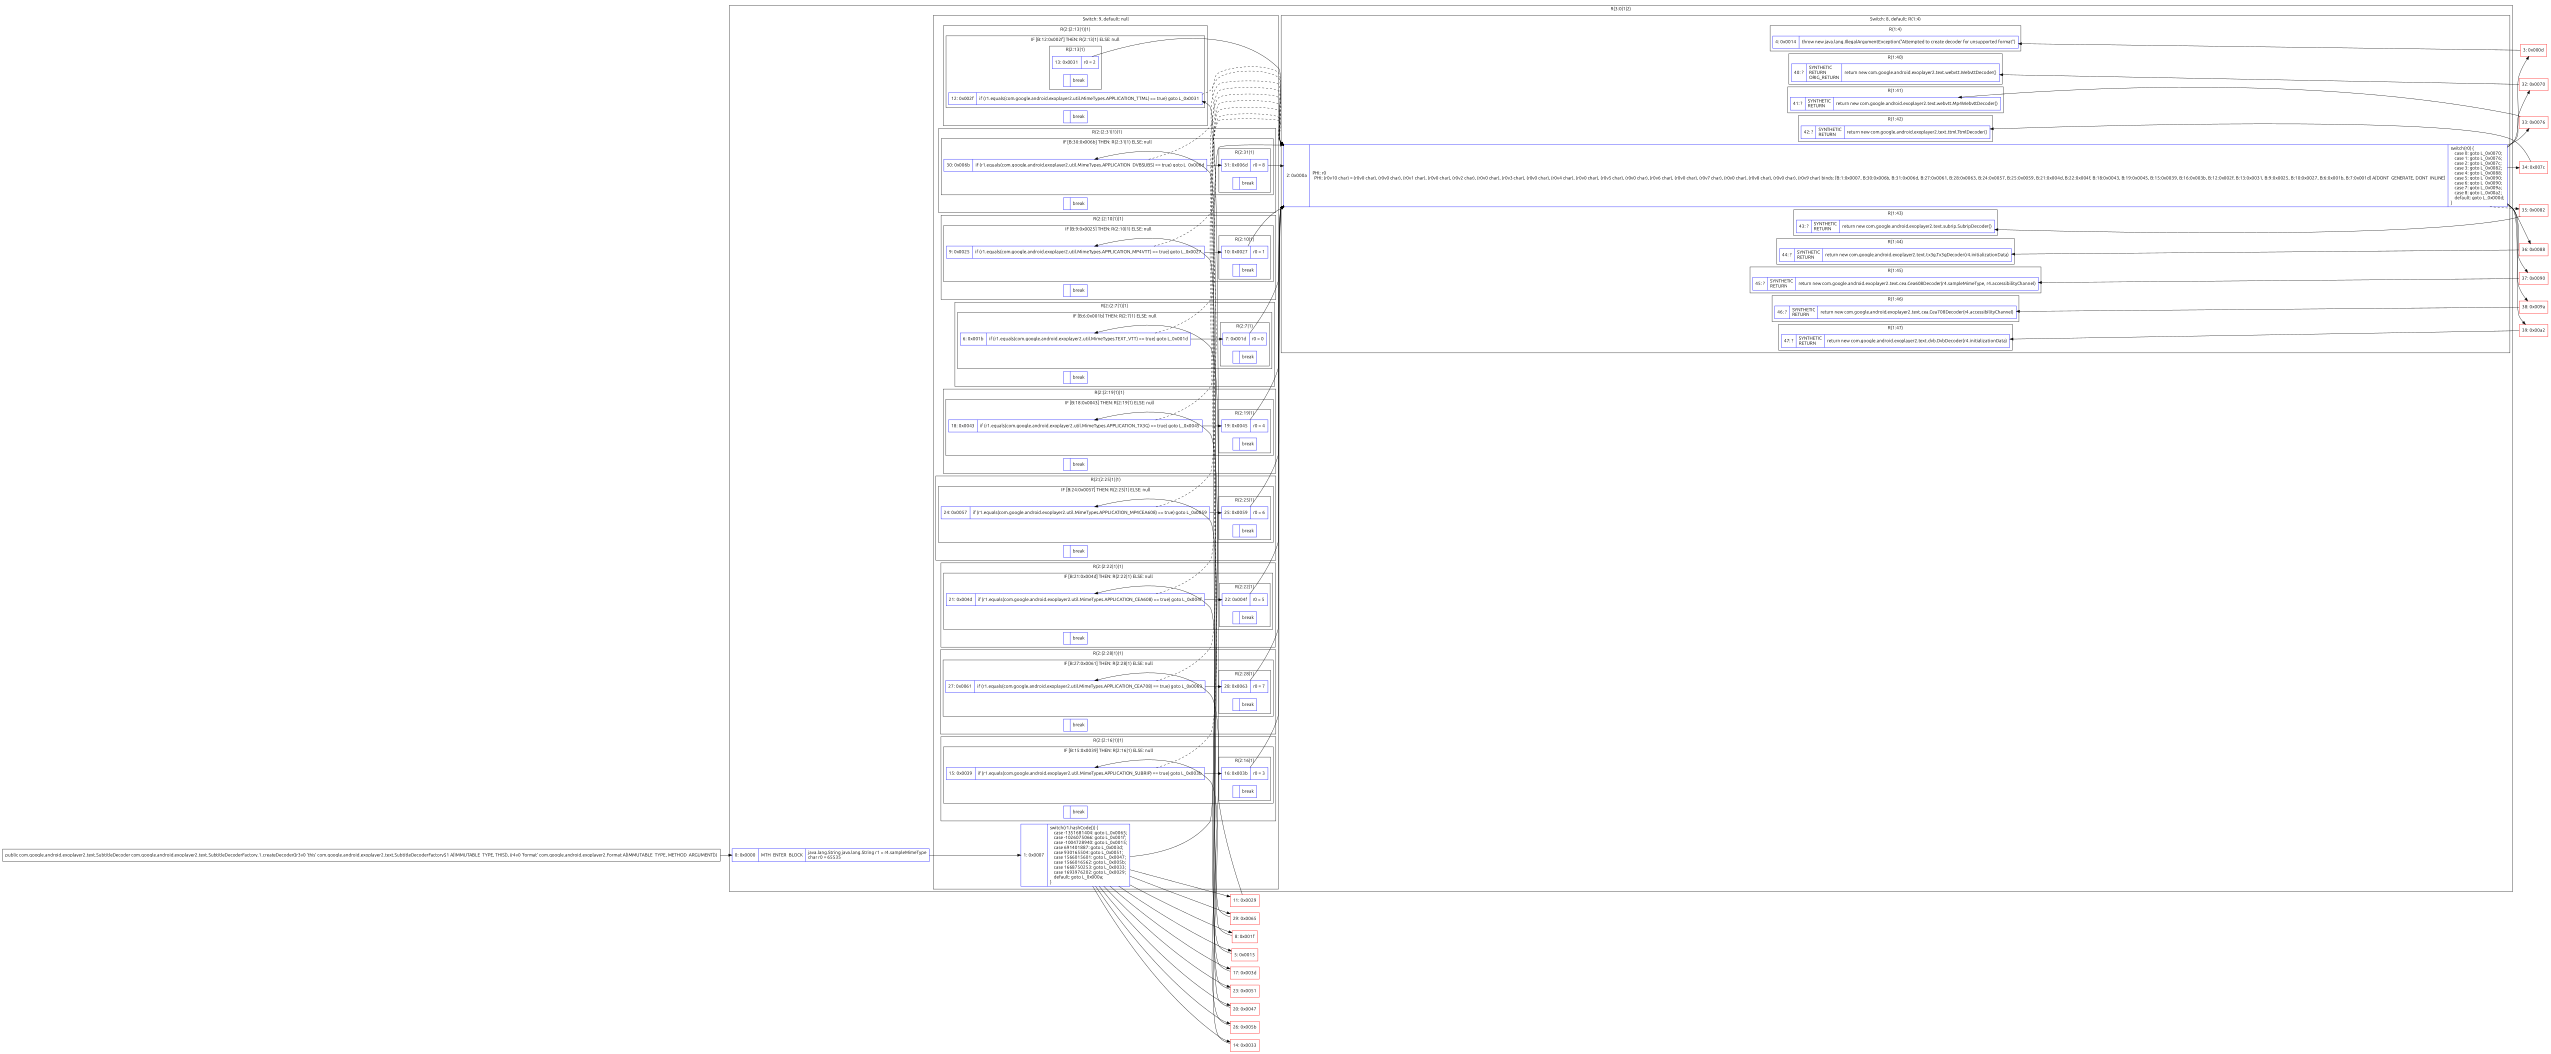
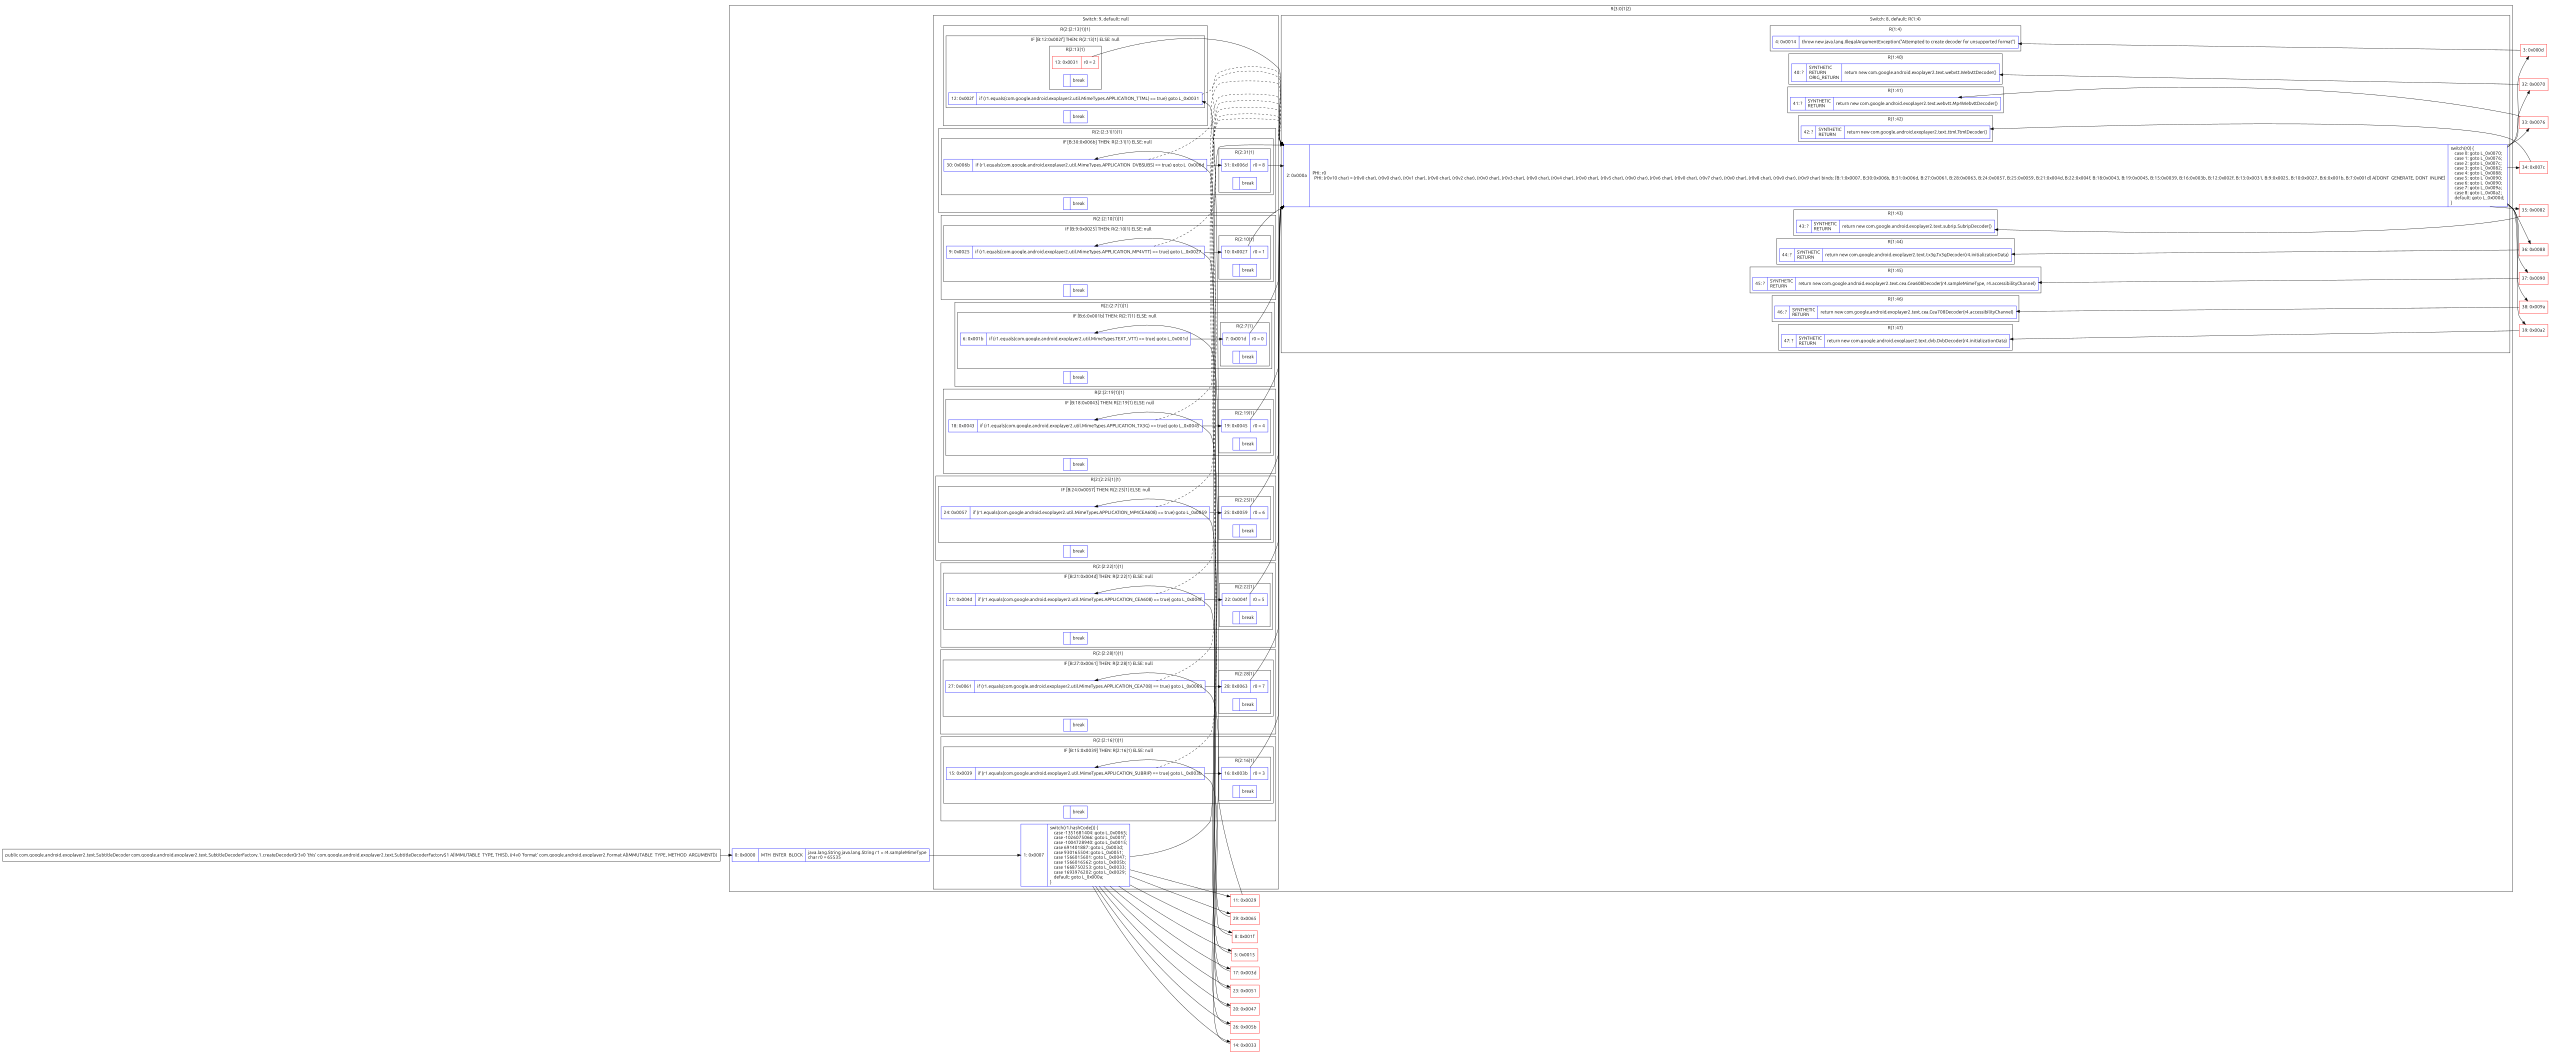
  digraph {
    fontname=Ubuntu
    rankdir=LR
    node [color=blue fontname=Ubuntu shape=record]
    edge [fontname=Ubuntu]
    n1 [label="{31\:\ 0x006d|r0 = 8\l}"]
    n2 [label="{|break\l}"]
    n3 [label="{30\:\ 0x006b|if (r1.equals(com.google.android.exoplayer2.util.MimeTypes.APPLICATION_DVBSUBS) == true) goto L_0x006d\l}"]
    n4 [label="{|break\l}"]
    n5 [label="{10\:\ 0x0027|r0 = 1\l}"]
    n6 [label="{|break\l}"]
    n7 [label="{9\:\ 0x0025|if (r1.equals(com.google.android.exoplayer2.util.MimeTypes.APPLICATION_MP4VTT) == true) goto L_0x0027\l}"]
    n8 [label="{|break\l}"]
    n9 [label="{7\:\ 0x001d|r0 = 0\l}"]
    n10 [label="{|break\l}"]
    n11 [label="{6\:\ 0x001b|if (r1.equals(com.google.android.exoplayer2.util.MimeTypes.TEXT_VTT) == true) goto L_0x001d\l}"]
    n12 [label="{|break\l}"]
    n13 [label="{19\:\ 0x0045|r0 = 4\l}"]
    n14 [label="{|break\l}"]
    n15 [label="{18\:\ 0x0043|if (r1.equals(com.google.android.exoplayer2.util.MimeTypes.APPLICATION_TX3G) == true) goto L_0x0045\l}"]
    n16 [label="{|break\l}"]
    n17 [label="{25\:\ 0x0059|r0 = 6\l}"]
    n18 [label="{|break\l}"]
    n19 [label="{24\:\ 0x0057|if (r1.equals(com.google.android.exoplayer2.util.MimeTypes.APPLICATION_MP4CEA608) == true) goto L_0x0059\l}"]
    n20 [label="{|break\l}"]
    n21 [label="{22\:\ 0x004f|r0 = 5\l}"]
    n22 [label="{|break\l}"]
    n23 [label="{21\:\ 0x004d|if (r1.equals(com.google.android.exoplayer2.util.MimeTypes.APPLICATION_CEA608) == true) goto L_0x004f\l}"]
    n24 [label="{|break\l}"]
    n25 [label="{28\:\ 0x0063|r0 = 7\l}"]
    n26 [label="{|break\l}"]
    n27 [label="{27\:\ 0x0061|if (r1.equals(com.google.android.exoplayer2.util.MimeTypes.APPLICATION_CEA708) == true) goto L_0x0063\l}"]
    n28 [label="{|break\l}"]
    n29 [label="{16\:\ 0x003b|r0 = 3\l}"]
    n30 [label="{|break\l}"]
    n31 [label="{15\:\ 0x0039|if (r1.equals(com.google.android.exoplayer2.util.MimeTypes.APPLICATION_SUBRIP) == true) goto L_0x003b\l}"]
    n32 [label="{|break\l}"]
-   n33 [label="{13\:\ 0x0031|r0 = 2\l}"]
+   n33 [color=red label="{13\:\ 0x0031|r0 = 2\l}"]
    n34 [label="{|break\l}"]
    n35 [label="{12\:\ 0x002f|if (r1.equals(com.google.android.exoplayer2.util.MimeTypes.APPLICATION_TTML) == true) goto L_0x0031\l}"]
    n36 [label="{|break\l}"]
    n37 [label="{1\:\ 0x0007|switch(r1.hashCode()) \{\l    case \-1351681404: goto L_0x0065;\l    case \-1026075066: goto L_0x001f;\l    case \-1004728940: goto L_0x0015;\l    case 691401887: goto L_0x003d;\l    case 930165504: goto L_0x0051;\l    case 1566015601: goto L_0x0047;\l    case 1566016562: goto L_0x005b;\l    case 1668750253: goto L_0x0033;\l    case 1693976202: goto L_0x0029;\l    default: goto L_0x000a;\l\}\l}"]
    n38 [label="{40\:\ ?|SYNTHETIC\lRETURN\lORIG_RETURN\l|return new com.google.android.exoplayer2.text.webvtt.WebvttDecoder()\l}"]
    n39 [label="{41\:\ ?|SYNTHETIC\lRETURN\l|return new com.google.android.exoplayer2.text.webvtt.Mp4WebvttDecoder()\l}"]
    n40 [label="{42\:\ ?|SYNTHETIC\lRETURN\l|return new com.google.android.exoplayer2.text.ttml.TtmlDecoder()\l}"]
    n41 [label="{43\:\ ?|SYNTHETIC\lRETURN\l|return new com.google.android.exoplayer2.text.subrip.SubripDecoder()\l}"]
    n42 [label="{44\:\ ?|SYNTHETIC\lRETURN\l|return new com.google.android.exoplayer2.text.tx3g.Tx3gDecoder(r4.initializationData)\l}"]
    n43 [label="{45\:\ ?|SYNTHETIC\lRETURN\l|return new com.google.android.exoplayer2.text.cea.Cea608Decoder(r4.sampleMimeType, r4.accessibilityChannel)\l}"]
    n44 [label="{46\:\ ?|SYNTHETIC\lRETURN\l|return new com.google.android.exoplayer2.text.cea.Cea708Decoder(r4.accessibilityChannel)\l}"]
    n45 [label="{47\:\ ?|SYNTHETIC\lRETURN\l|return new com.google.android.exoplayer2.text.dvb.DvbDecoder(r4.initializationData)\l}"]
    n46 [label="{4\:\ 0x0014|throw new java.lang.IllegalArgumentException(\"Attempted to create decoder for unsupported format\")\l}"]
    n47 [label="{2\:\ 0x000a|PHI: r0 \l  PHI: (r0v10 char) = (r0v0 char), (r0v0 char), (r0v1 char), (r0v0 char), (r0v2 char), (r0v0 char), (r0v3 char), (r0v0 char), (r0v4 char), (r0v0 char), (r0v5 char), (r0v0 char), (r0v6 char), (r0v0 char), (r0v7 char), (r0v0 char), (r0v8 char), (r0v0 char), (r0v9 char) binds: [B:1:0x0007, B:30:0x006b, B:31:0x006d, B:27:0x0061, B:28:0x0063, B:24:0x0057, B:25:0x0059, B:21:0x004d, B:22:0x004f, B:18:0x0043, B:19:0x0045, B:15:0x0039, B:16:0x003b, B:12:0x002f, B:13:0x0031, B:9:0x0025, B:10:0x0027, B:6:0x001b, B:7:0x001d] A[DONT_GENERATE, DONT_INLINE]\l|switch(r0) \{\l    case 0: goto L_0x0070;\l    case 1: goto L_0x0076;\l    case 2: goto L_0x007c;\l    case 3: goto L_0x0082;\l    case 4: goto L_0x0088;\l    case 5: goto L_0x0090;\l    case 6: goto L_0x0090;\l    case 7: goto L_0x009a;\l    case 8: goto L_0x00a2;\l    default: goto L_0x000d;\l\}\l}"]
    n48 [label="{0\:\ 0x0000|MTH_ENTER_BLOCK\l|java.lang.String java.lang.String r1 = r4.sampleMimeType\lchar r0 = 65535\l}"]
    n49 [color=red label="{5\:\ 0x0015}"]
    n50 [color=red label="{8\:\ 0x001f}"]
    n51 [color=red label="{11\:\ 0x0029}"]
    n52 [color=red label="{14\:\ 0x0033}"]
    n53 [color=red label="{17\:\ 0x003d}"]
    n54 [color=red label="{20\:\ 0x0047}"]
    n55 [color=red label="{23\:\ 0x0051}"]
    n56 [color=red label="{26\:\ 0x005b}"]
    n57 [color=red label="{29\:\ 0x0065}"]
    n58 [color=red label="{3\:\ 0x000d}"]
    n59 [color=red label="{32\:\ 0x0070}"]
    n60 [color=red label="{33\:\ 0x0076}"]
    n61 [color=red label="{34\:\ 0x007c}"]
    n62 [color=red label="{35\:\ 0x0082}"]
    n63 [color=red label="{36\:\ 0x0088}"]
    n64 [color=red label="{37\:\ 0x0090}"]
    n65 [color=red label="{38\:\ 0x009a}"]
    n66 [color=red label="{39\:\ 0x00a2}"]
    n67 [label="{public com.google.android.exoplayer2.text.SubtitleDecoder com.google.android.exoplayer2.text.SubtitleDecoderFactory.1.createDecoder((r3v0 'this' com.google.android.exoplayer2.text.SubtitleDecoderFactory$1 A[IMMUTABLE_TYPE, THIS]), (r4v0 'format' com.google.android.exoplayer2.Format A[IMMUTABLE_TYPE, METHOD_ARGUMENT])) }" color=""]
    subgraph cluster_1 {
      label="R(3:0|1|2)"
      n48
      subgraph cluster_2 {
        label="Switch: 9, default: null"
        n37
        subgraph cluster_3 {
          label="R(2:(2:31|1)|1)"
          n4
          subgraph cluster_4 {
            label="IF [B:30:0x006b] THEN: R(2:31|1) ELSE: null"
            n3
            subgraph cluster_5 {
              label="R(2:31|1)"
              n1
              n2
            }
          }
        }
        subgraph cluster_6 {
          label="R(2:(2:10|1)|1)"
          n8
          subgraph cluster_7 {
            label="IF [B:9:0x0025] THEN: R(2:10|1) ELSE: null"
            n7
            subgraph cluster_8 {
              label="R(2:10|1)"
              n5
              n6
            }
          }
        }
        subgraph cluster_9 {
          label="R(2:(2:7|1)|1)"
          n12
          subgraph cluster_10 {
            label="IF [B:6:0x001b] THEN: R(2:7|1) ELSE: null"
            n11
            subgraph cluster_11 {
              label="R(2:7|1)"
              n9
              n10
            }
          }
        }
        subgraph cluster_12 {
          label="R(2:(2:19|1)|1)"
          n16
          subgraph cluster_13 {
            label="IF [B:18:0x0043] THEN: R(2:19|1) ELSE: null"
            n15
            subgraph cluster_14 {
              label="R(2:19|1)"
              n13
              n14
            }
          }
        }
        subgraph cluster_15 {
          label="R(2:(2:25|1)|1)"
          n20
          subgraph cluster_16 {
            label="IF [B:24:0x0057] THEN: R(2:25|1) ELSE: null"
            n19
            subgraph cluster_17 {
              label="R(2:25|1)"
              n17
              n18
            }
          }
        }
        subgraph cluster_18 {
          label="R(2:(2:22|1)|1)"
          n24
          subgraph cluster_19 {
            label="IF [B:21:0x004d] THEN: R(2:22|1) ELSE: null"
            n23
            subgraph cluster_20 {
              label="R(2:22|1)"
              n21
              n22
            }
          }
        }
        subgraph cluster_21 {
          label="R(2:(2:28|1)|1)"
          n28
          subgraph cluster_22 {
            label="IF [B:27:0x0061] THEN: R(2:28|1) ELSE: null"
            n27
            subgraph cluster_23 {
              label="R(2:28|1)"
              n25
              n26
            }
          }
        }
        subgraph cluster_24 {
          label="R(2:(2:16|1)|1)"
          n32
          subgraph cluster_25 {
            label="IF [B:15:0x0039] THEN: R(2:16|1) ELSE: null"
            n31
            subgraph cluster_26 {
              label="R(2:16|1)"
              n29
              n30
            }
          }
        }
        subgraph cluster_27 {
          label="R(2:(2:13|1)|1)"
          n36
          subgraph cluster_28 {
            label="IF [B:12:0x002f] THEN: R(2:13|1) ELSE: null"
            n35
            subgraph cluster_29 {
              label="R(2:13|1)"
              n33
              n34
            }
          }
        }
      }
      subgraph cluster_30 {
        label="Switch: 8, default: R(1:4)"
        n47
        subgraph cluster_31 {
          label="R(1:40)"
          n38
        }
        subgraph cluster_32 {
          label="R(1:41)"
          n39
        }
        subgraph cluster_33 {
          label="R(1:42)"
          n40
        }
        subgraph cluster_34 {
          label="R(1:43)"
          n41
        }
        subgraph cluster_35 {
          label="R(1:44)"
          n42
        }
        subgraph cluster_36 {
          label="R(1:45)"
          n43
        }
        subgraph cluster_37 {
          label="R(1:46)"
          n44
        }
        subgraph cluster_38 {
          label="R(1:47)"
          n45
        }
        subgraph cluster_39 {
          label="R(1:4)"
          n46
        }
      }
    }
    n1 -> n47
    n3 -> n1
    n3 -> n47 [style=dashed]
    n5 -> n47
    n7 -> n5
    n7 -> n47 [style=dashed]
    n9 -> n47
    n11 -> n9
-   n11 -> n47 [style=dashed]
    n13 -> n47
    n15 -> n13
    n15 -> n47 [style=dashed]
    n17 -> n47
    n19 -> n17
    n19 -> n47 [style=dashed]
    n21 -> n47
    n23 -> n21
    n23 -> n47 [style=dashed]
    n25 -> n47
    n27 -> n25
    n27 -> n47 [style=dashed]
    n29 -> n47
    n31 -> n29
    n31 -> n47 [style=dashed]
    n33 -> n47
    n35 -> n47 [style=dashed]
    n37 -> n47
    n37 -> n49
    n37 -> n50
    n37 -> n51
    n37 -> n52
    n37 -> n53
    n37 -> n54
    n37 -> n55
    n37 -> n56
    n37 -> n57
    n47 -> n58
    n47 -> n59
    n47 -> n60
    n47 -> n61
-   n47 -> n62 [style=dashed]
+   n47 -> n62
    n47 -> n63
    n47 -> n64
    n47 -> n65
    n47 -> n66
    n48 -> n37
    n49 -> n11
    n50 -> n7
    n51 -> n35
    n52 -> n31
    n53 -> n15
    n54 -> n23
    n55 -> n19
    n56 -> n27
    n57 -> n3
    n58 -> n46
    n59 -> n38
    n60 -> n39
    n61 -> n40
    n62 -> n41
    n63 -> n42
    n64 -> n43
    n65 -> n44
    n66 -> n45
    n67 -> n48
  }
